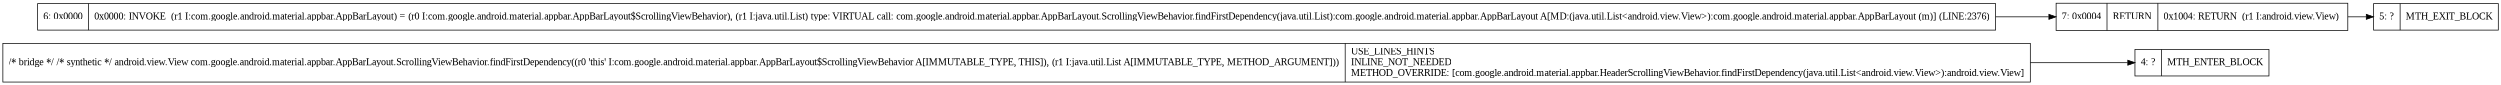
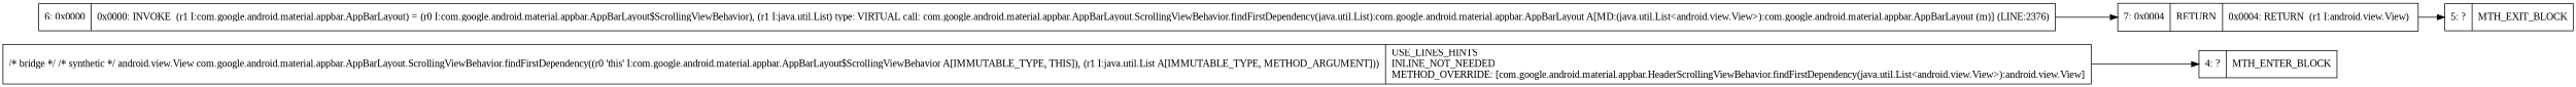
  digraph {
    fontname="Liberation Serif"
    rankdir=LR
    node [fontname="Liberation Serif" shape=record]
    edge [fontname="Liberation Serif"]
    n1 [label="{4\:\ ?|MTH_ENTER_BLOCK\l}"]
    n2 [label="{6\:\ 0x0000|0x0000: INVOKE  (r1 I:com.google.android.material.appbar.AppBarLayout) = (r0 I:com.google.android.material.appbar.AppBarLayout$ScrollingViewBehavior), (r1 I:java.util.List) type: VIRTUAL call: com.google.android.material.appbar.AppBarLayout.ScrollingViewBehavior.findFirstDependency(java.util.List):com.google.android.material.appbar.AppBarLayout A[MD:(java.util.List\<android.view.View\>):com.google.android.material.appbar.AppBarLayout (m)] (LINE:2376)\l}"]
-   n3 [label="{7\:\ 0x0004|RETURN\l|0x1004: RETURN  (r1 I:android.view.View) \l}"]
+   n3 [label="{7\:\ 0x0004|RETURN\l|0x0004: RETURN  (r1 I:android.view.View) \l}"]
    n4 [label="{5\:\ ?|MTH_EXIT_BLOCK\l}"]
    n5 [label="{\/* bridge *\/ \/* synthetic *\/ android.view.View com.google.android.material.appbar.AppBarLayout.ScrollingViewBehavior.findFirstDependency((r0 'this' I:com.google.android.material.appbar.AppBarLayout$ScrollingViewBehavior A[IMMUTABLE_TYPE, THIS]), (r1 I:java.util.List A[IMMUTABLE_TYPE, METHOD_ARGUMENT]))  | USE_LINES_HINTS\lINLINE_NOT_NEEDED\lMETHOD_OVERRIDE: [com.google.android.material.appbar.HeaderScrollingViewBehavior.findFirstDependency(java.util.List\<android.view.View\>):android.view.View]\l}"]
    n2 -> n3
    n3 -> n4
    n5 -> n1
  }
